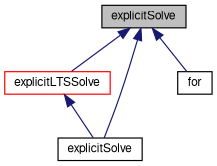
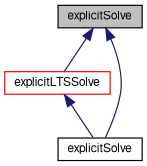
  digraph {
    rankdir=TB
    node [color=black fontname=FreeSans fontsize=10 shape=record]
    edge [color=midnightblue dir=back fontname=FreeSans fontsize=10 labelfontname=FreeSans labelfontsize=10 style=solid]
    n1 [fillcolor=grey75 fontcolor=black height=0.2 label=explicitSolve style=filled width=0.4]
    n2 [color=red height=0.2 label=explicitLTSSolve width=0.4]
    n3 [height=0.2 label=explicitSolve width=0.4]
-   n4 [height=0.2 label=for width=0.4]
    n1 -> n2
    n1 -> n3
-   n1 -> n4
    n2 -> n3
  }
